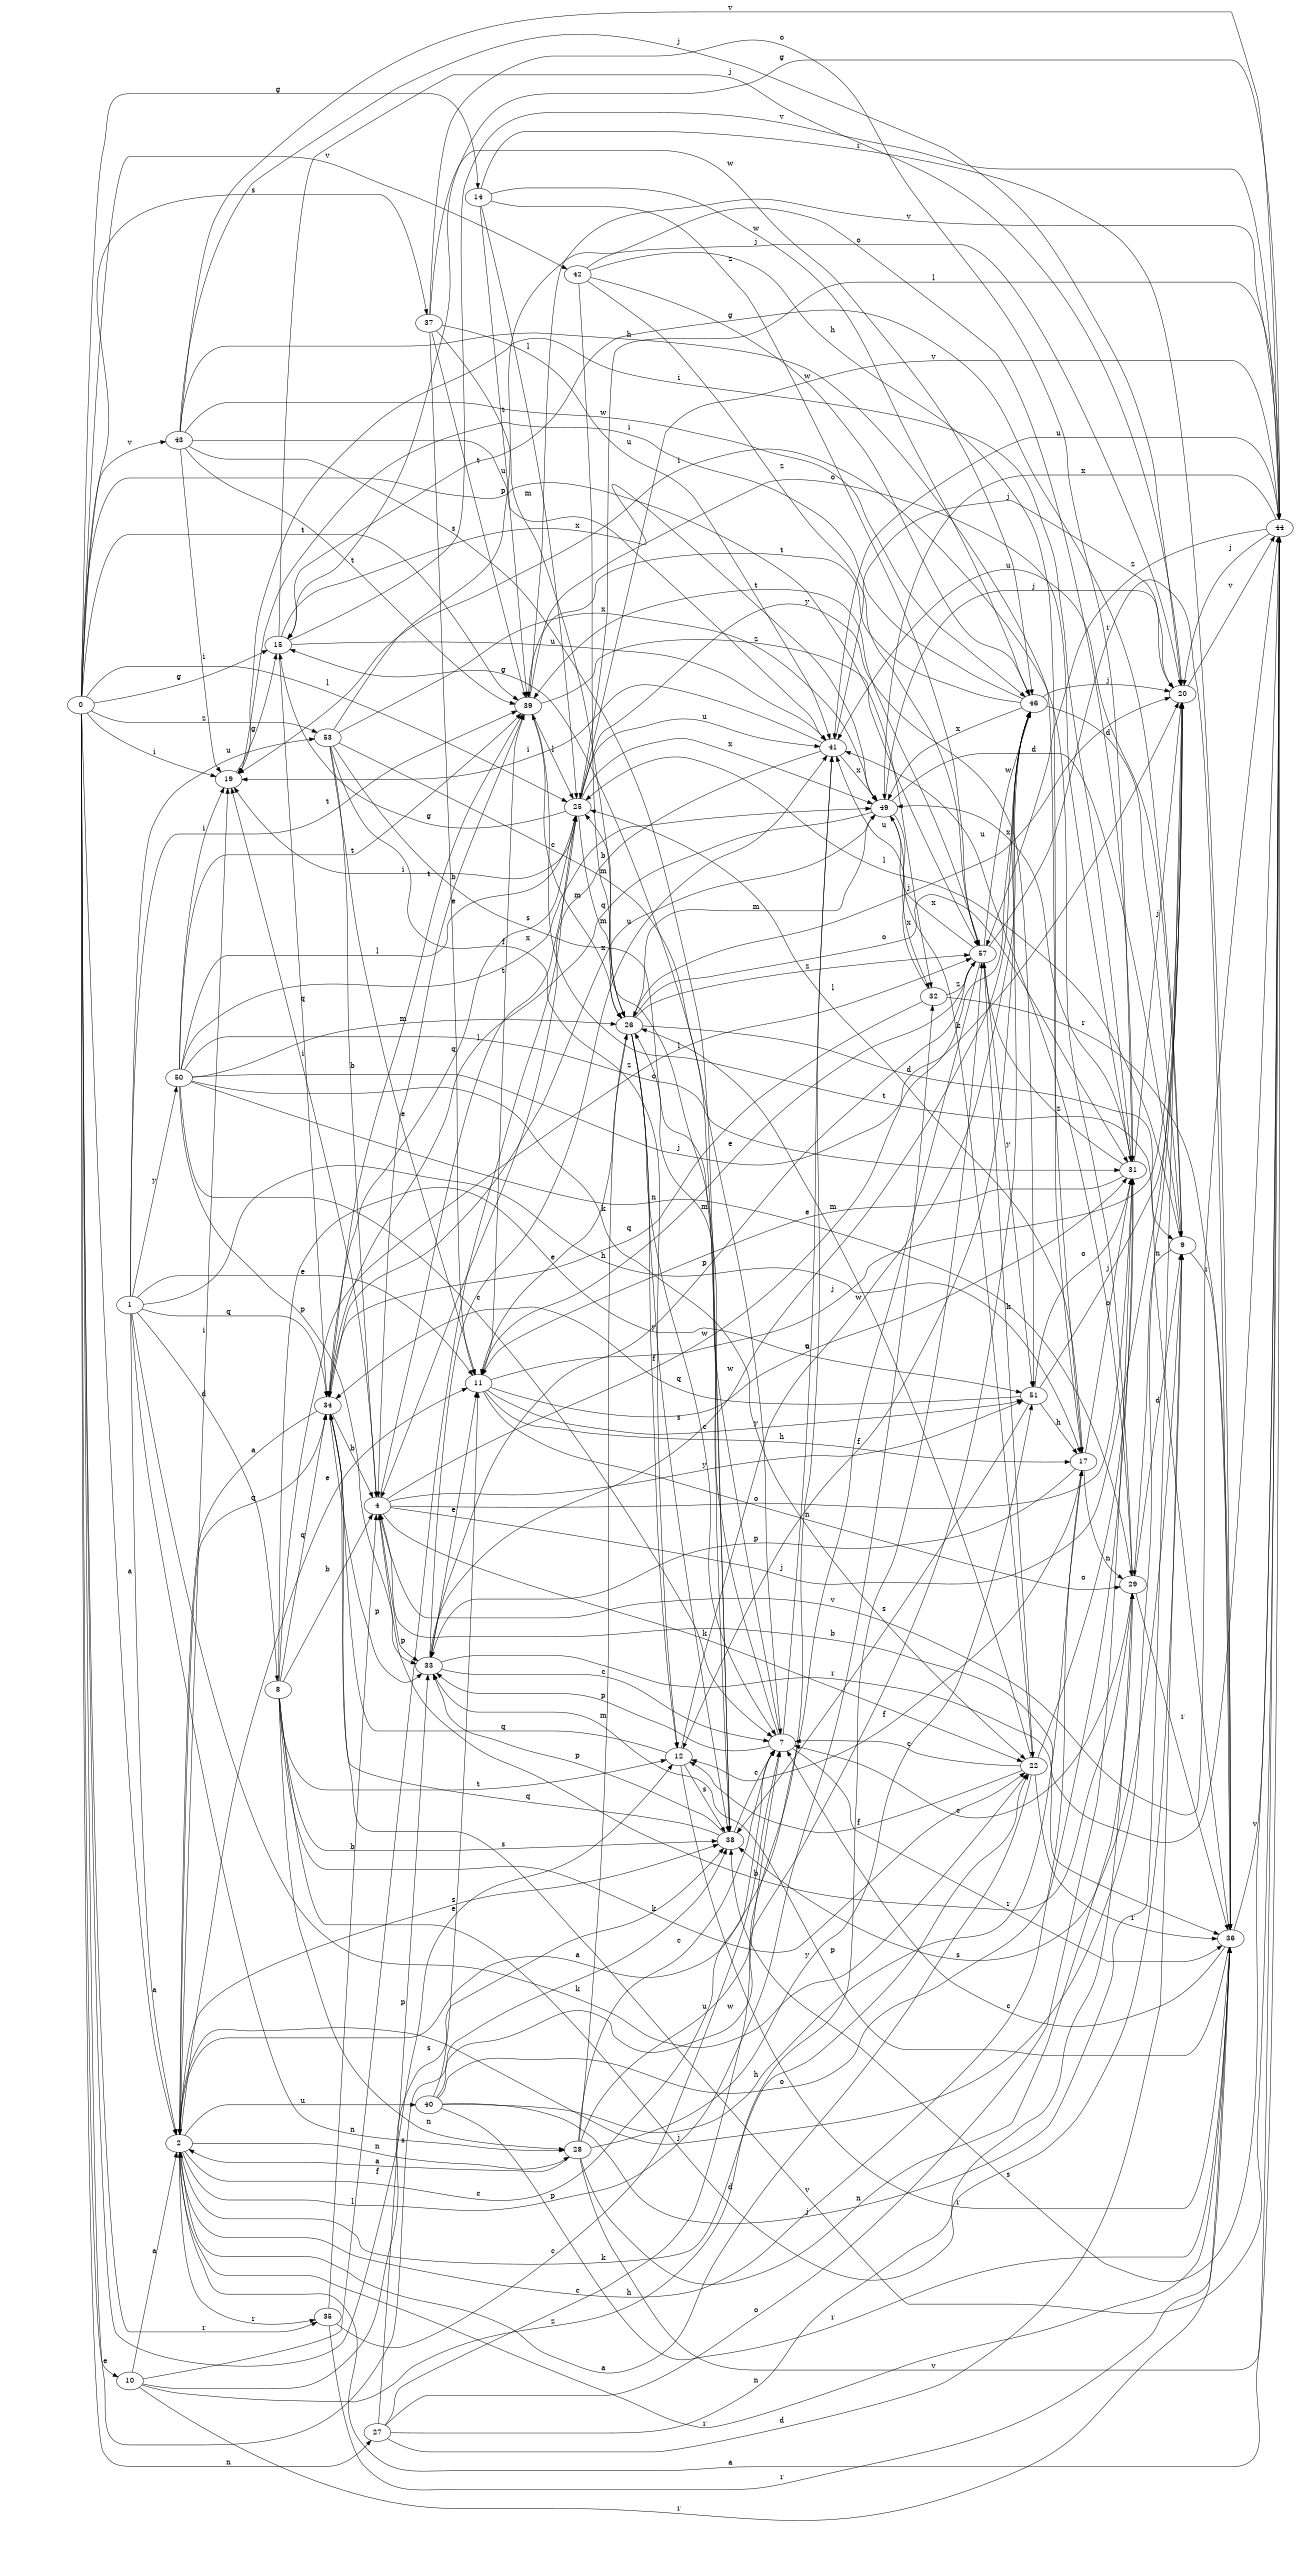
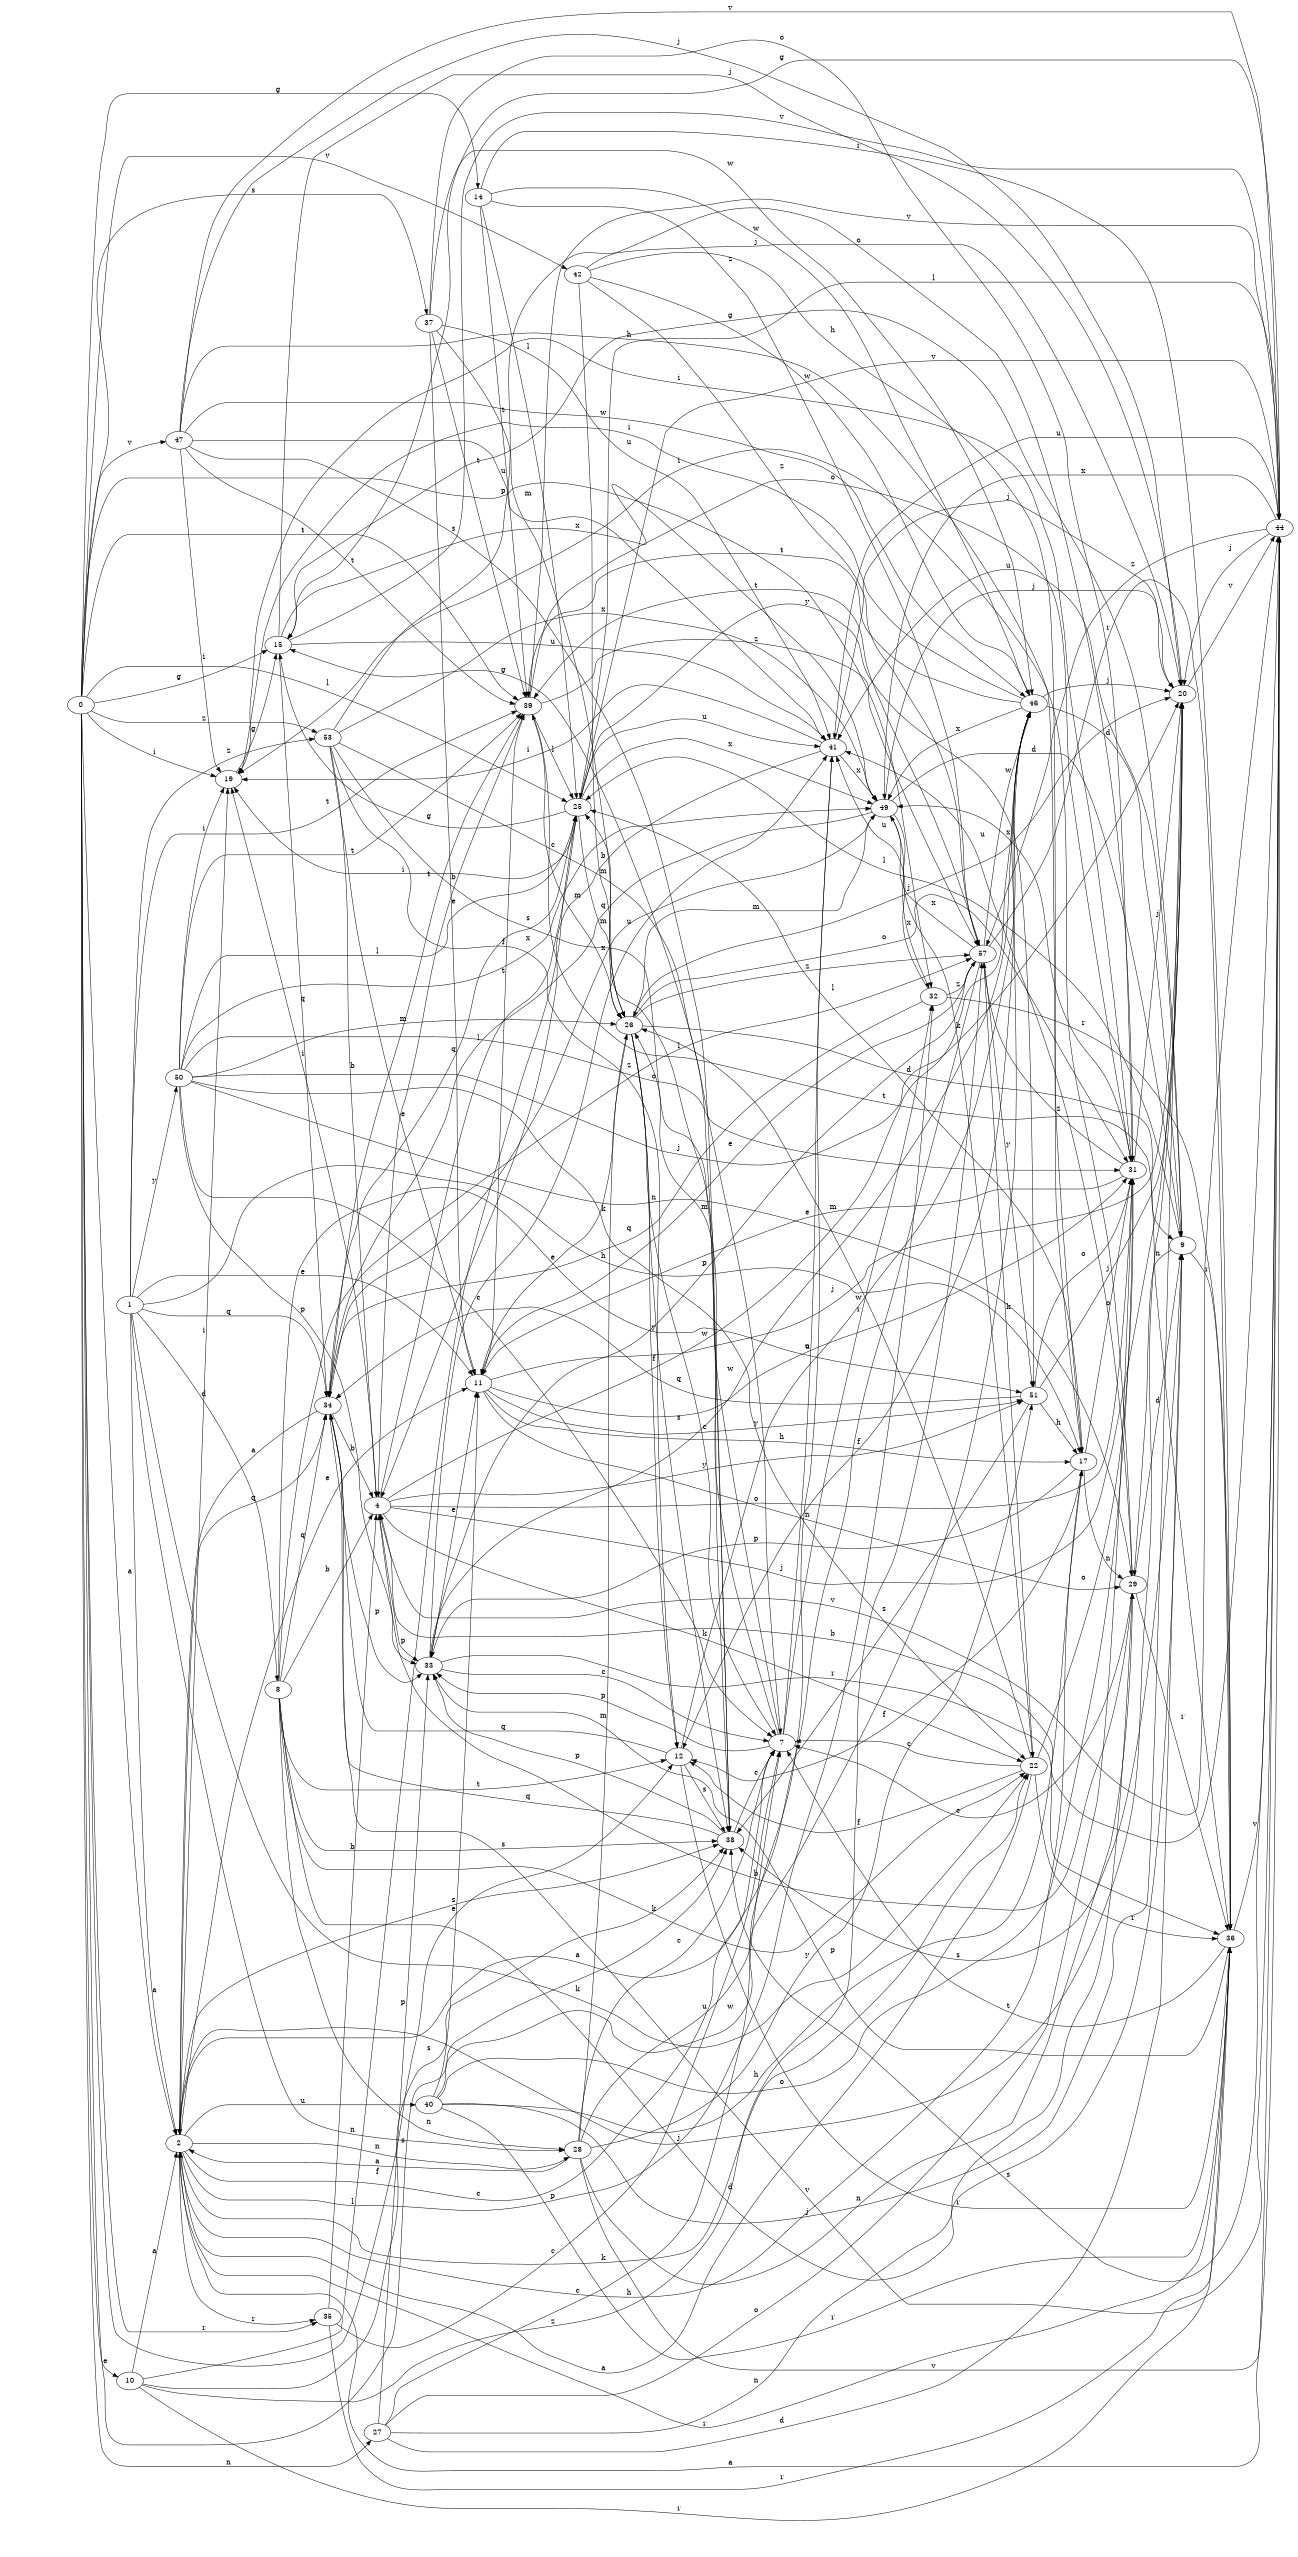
  strict digraph {
    rankdir=LR
    0
    2
    10
    12
    14
    15
    19
    25
    27
    32
    35
    37
    38
    39
    42
-   43
+   43 [label=47]
    53
    11
    17
    22
    28
    34
    7
    20
    36
    40
    n27 [label=57]
    46
    44
    41
    49
    51
    26
    31
    33
    9
    29
    4
    1
    8
    50
    0 -> 2 [label=a]
    0 -> 10 [label=e]
    0 -> 12 [label=f]
    0 -> 14 [label=g]
    0 -> 15 [label=g]
    0 -> 19 [label=i]
    0 -> 25 [label=l]
    0 -> 27 [label=n]
    0 -> 32 [label=p]
    0 -> 35 [label=r]
    0 -> 37 [label=s]
    0 -> 38 [label=s]
    0 -> 39 [label=t]
    0 -> 42 [label=v]
    0 -> 43 [label=v]
    0 -> 53 [label=z]
    2 -> 19 [label=i]
    2 -> 32 [label=p]
    2 -> 35 [label=r]
    2 -> 38 [label=s]
    2 -> 11 [label=e]
    2 -> 17 [label=h]
    2 -> 22 [label=k]
    2 -> 28 [label=n]
    2 -> 34 [label=q]
    2 -> 7 [label=c]
    2 -> 20 [label=j]
    2 -> 36 [label=r]
    2 -> 40 [label=u]
    10 -> 2 [label=a]
    10 -> 25 [label=l]
    10 -> 38 [label=s]
    10 -> 36 [label=r]
    10 -> n27 [label=z]
    12 -> 38 [label=s]
    12 -> 34 [label=q]
    12 -> 36 [label=r]
    12 -> 46 [label=w]
    14 -> 25 [label=l]
    14 -> 39 [label=t]
    14 -> 36 [label=r]
    14 -> n27 [label=z]
    14 -> 46 [label=w]
    15 -> 34 [label=q]
    15 -> 20 [label=j]
    15 -> 44 [label=v]
    15 -> 41 [label=u]
    15 -> 49 [label=x]
    19 -> 15 [label=g]
    25 -> 15 [label=g]
    25 -> 19 [label=i]
    25 -> 34 [label=q]
    25 -> 44 [label=v]
    25 -> 41 [label=u]
    25 -> 49 [label=x]
    25 -> 51 [label=y]
    25 -> 26 [label=m]
    27 -> 7 [label=c]
    27 -> 31 [label=o]
    27 -> 33 [label=p]
    27 -> 9 [label=d]
    27 -> 29 [label=n]
    32 -> 34 [label=q]
    32 -> 36 [label=r]
    32 -> n27 [label=z]
    32 -> 41 [label=u]
    35 -> 7 [label=c]
    35 -> 36 [label=r]
    35 -> 4 [label=b]
    37 -> 39 [label=t]
    37 -> 11 [label=e]
    37 -> 46 [label=w]
    37 -> 41 [label=u]
    37 -> 26 [label=m]
    37 -> 31 [label=o]
    38 -> 15 [label=g]
    38 -> 34 [label=q]
    38 -> 7 [label=c]
    38 -> 33 [label=p]
    39 -> 25 [label=l]
    39 -> n27 [label=z]
    39 -> 44 [label=v]
    39 -> 26 [label=m]
    39 -> 31 [label=o]
    39 -> 4 [label=b]
    42 -> 17 [label=h]
    42 -> n27 [label=z]
    42 -> 46 [label=w]
    42 -> 26 [label=m]
    42 -> 31 [label=o]
    43 -> 19 [label=i]
    43 -> 38 [label=s]
    43 -> 39 [label=t]
    43 -> 17 [label=h]
    43 -> 20 [label=j]
    43 -> 46 [label=w]
    43 -> 44 [label=v]
    43 -> 41 [label=u]
    53 -> 12 [label=f]
    53 -> 38 [label=s]
    53 -> 11 [label=e]
    53 -> 7 [label=c]
    53 -> 20 [label=j]
    53 -> 49 [label=x]
    53 -> 4 [label=b]
    11 -> 39 [label=t]
    11 -> 17 [label=h]
    11 -> 20 [label=j]
    11 -> 51 [label=y]
    11 -> 31 [label=o]
    11 -> 29 [label=n]
    17 -> 12 [label=f]
    17 -> 25 [label=l]
    17 -> 31 [label=o]
    17 -> 33 [label=p]
    17 -> 29 [label=n]
    22 -> 2 [label=a]
    22 -> 12 [label=f]
    22 -> 7 [label=c]
    22 -> 36 [label=r]
    22 -> 26 [label=m]
    22 -> 31 [label=o]
    28 -> 2 [label=a]
    28 -> 7 [label=c]
    28 -> 44 [label=v]
    28 -> 41 [label=u]
    28 -> 51 [label=y]
    28 -> 26 [label=m]
    28 -> 29 [label=n]
    34 -> 2 [label=a]
    34 -> 39 [label=t]
    34 -> 44 [label=v]
    34 -> 49 [label=x]
    34 -> 33 [label=p]
    34 -> 4 [label=b]
    7 -> 25 [label=l]
-   7 -> 36 [label=r]
+   7 -> 32 [label=r]
    7 -> 41 [label=u]
    7 -> 26 [label=m]
    7 -> 33 [label=p]
    20 -> 44 [label=v]
    36 -> 39 [label=t]
-   36 -> 7 [label=c]
+   36 -> 7 [label=t]
    36 -> 44 [label=v]
    36 -> 33 [label=p]
    40 -> 11 [label=e]
    40 -> 17 [label=h]
    40 -> 20 [label=j]
    40 -> 36 [label=r]
    40 -> 46 [label=w]
    40 -> 31 [label=o]
    n27 -> 2 [label=a]
    n27 -> 39 [label=t]
    n27 -> 11 [label=e]
    n27 -> 22 [label=k]
    n27 -> 36 [label=r]
    n27 -> 46 [label=w]
    n27 -> 49 [label=x]
    n27 -> 51 [label=y]
    n27 -> 33 [label=p]
    46 -> 12 [label=f]
    46 -> 19 [label=i]
    46 -> 39 [label=t]
    46 -> 20 [label=j]
    46 -> 49 [label=x]
    46 -> 9 [label=d]
    44 -> 2 [label=a]
    44 -> 15 [label=g]
    44 -> 25 [label=l]
    44 -> 38 [label=s]
    44 -> 20 [label=j]
    44 -> n27 [label=z]
    44 -> 41 [label=u]
    44 -> 49 [label=x]
    44 -> 4 [label=b]
    41 -> 19 [label=i]
    41 -> 20 [label=j]
    41 -> 49 [label=x]
    41 -> 4 [label=b]
    49 -> 32 [label=x]
    49 -> 22 [label=k]
    49 -> 34 [label=q]
    49 -> 20 [label=j]
    49 -> 26 [label=m]
    49 -> 9 [label=d]
    51 -> 38 [label=s]
    51 -> 17 [label=h]
    51 -> 34 [label=q]
    51 -> 20 [label=j]
    51 -> 31 [label=o]
    26 -> 12 [label=f]
    26 -> 38 [label=s]
    26 -> 11 [label=e]
    26 -> 7 [label=c]
    26 -> 20 [label=j]
    26 -> n27 [label=z]
    26 -> 31 [label=o]
    26 -> 9 [label=d]
    31 -> 19 [label=i]
    31 -> 11 [label=e]
    31 -> 20 [label=j]
    31 -> n27 [label=z]
    31 -> 49 [label=x]
    33 -> 11 [label=e]
    33 -> 7 [label=c]
    33 -> 36 [label=r]
    33 -> 46 [label=w]
    33 -> 41 [label=u]
    9 -> 15 [label=g]
    9 -> 25 [label=l]
    9 -> 38 [label=s]
    9 -> 36 [label=r]
    9 -> 41 [label=u]
    9 -> 29 [label=n]
    29 -> 19 [label=i]
    29 -> 7 [label=c]
    29 -> 36 [label=r]
    29 -> 41 [label=u]
    29 -> 9 [label=d]
    29 -> 4 [label=b]
    4 -> 19 [label=i]
    4 -> 25 [label=l]
    4 -> 22 [label=k]
    4 -> 20 [label=j]
    4 -> 46 [label=w]
    4 -> 44 [label=v]
    4 -> 51 [label=y]
    4 -> 31 [label=o]
    4 -> 33 [label=p]
    1 -> 2 [label=a]
    1 -> 39 [label=t]
-   1 -> 53 [label=u]
+   1 -> 53 [label=z]
    1 -> 11 [label=e]
    1 -> 17 [label=h]
    1 -> 22 [label=k]
    1 -> 28 [label=n]
    1 -> 34 [label=q]
    1 -> 8 [label=d]
    1 -> 50 [label=y]
    8 -> 12 [label=t]
    8 -> 38 [label=s]
    8 -> 22 [label=k]
    8 -> 28 [label=n]
    8 -> 34 [label=q]
    8 -> n27 [label=z]
    8 -> 51 [label=y]
    8 -> 9 [label=d]
    8 -> 4 [label=b]
    50 -> 19 [label=i]
    50 -> 25 [label=l]
    50 -> 39 [label=t]
    50 -> 22 [label=k]
    50 -> 7 [label=c]
    50 -> 20 [label=j]
    50 -> 49 [label=x]
    50 -> 26 [label=m]
    50 -> 31 [label=o]
    50 -> 33 [label=p]
    50 -> 29 [label=n]
  }
